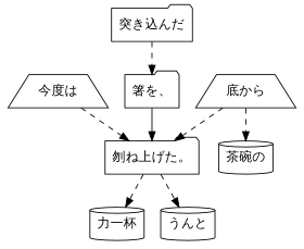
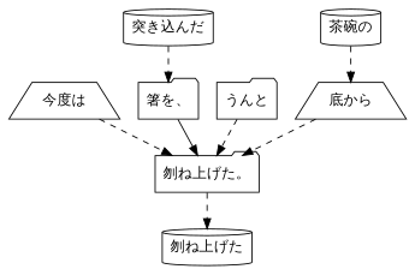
  digraph {
    node [shape=folder]
    edge [style=dashed]
    n1 [label="今度は" shape=trapezium]
    n2 [label="刎ね上げた。"]
-   n3 [label="力一杯" shape=cylinder]
-   n4 [label="突き込んだ"]
+   n3 [label="刎ね上げた" shape=cylinder]
+   n4 [label="突き込んだ" shape=cylinder]
    n5 [label="箸を、"]
-   n6 [label="うんと" shape=cylinder]
+   n6 [label="うんと"]
    n7 [label="茶碗の" shape=cylinder]
    n8 [label="底から" shape=trapezium]
    n1 -> n2
    n2 -> n3
    n4 -> n5
    n5 -> n2 [style=solid]
-   n2 -> n6
-   n8 -> n7
+   n6 -> n2
+   n7 -> n8
    n8 -> n2
  }
